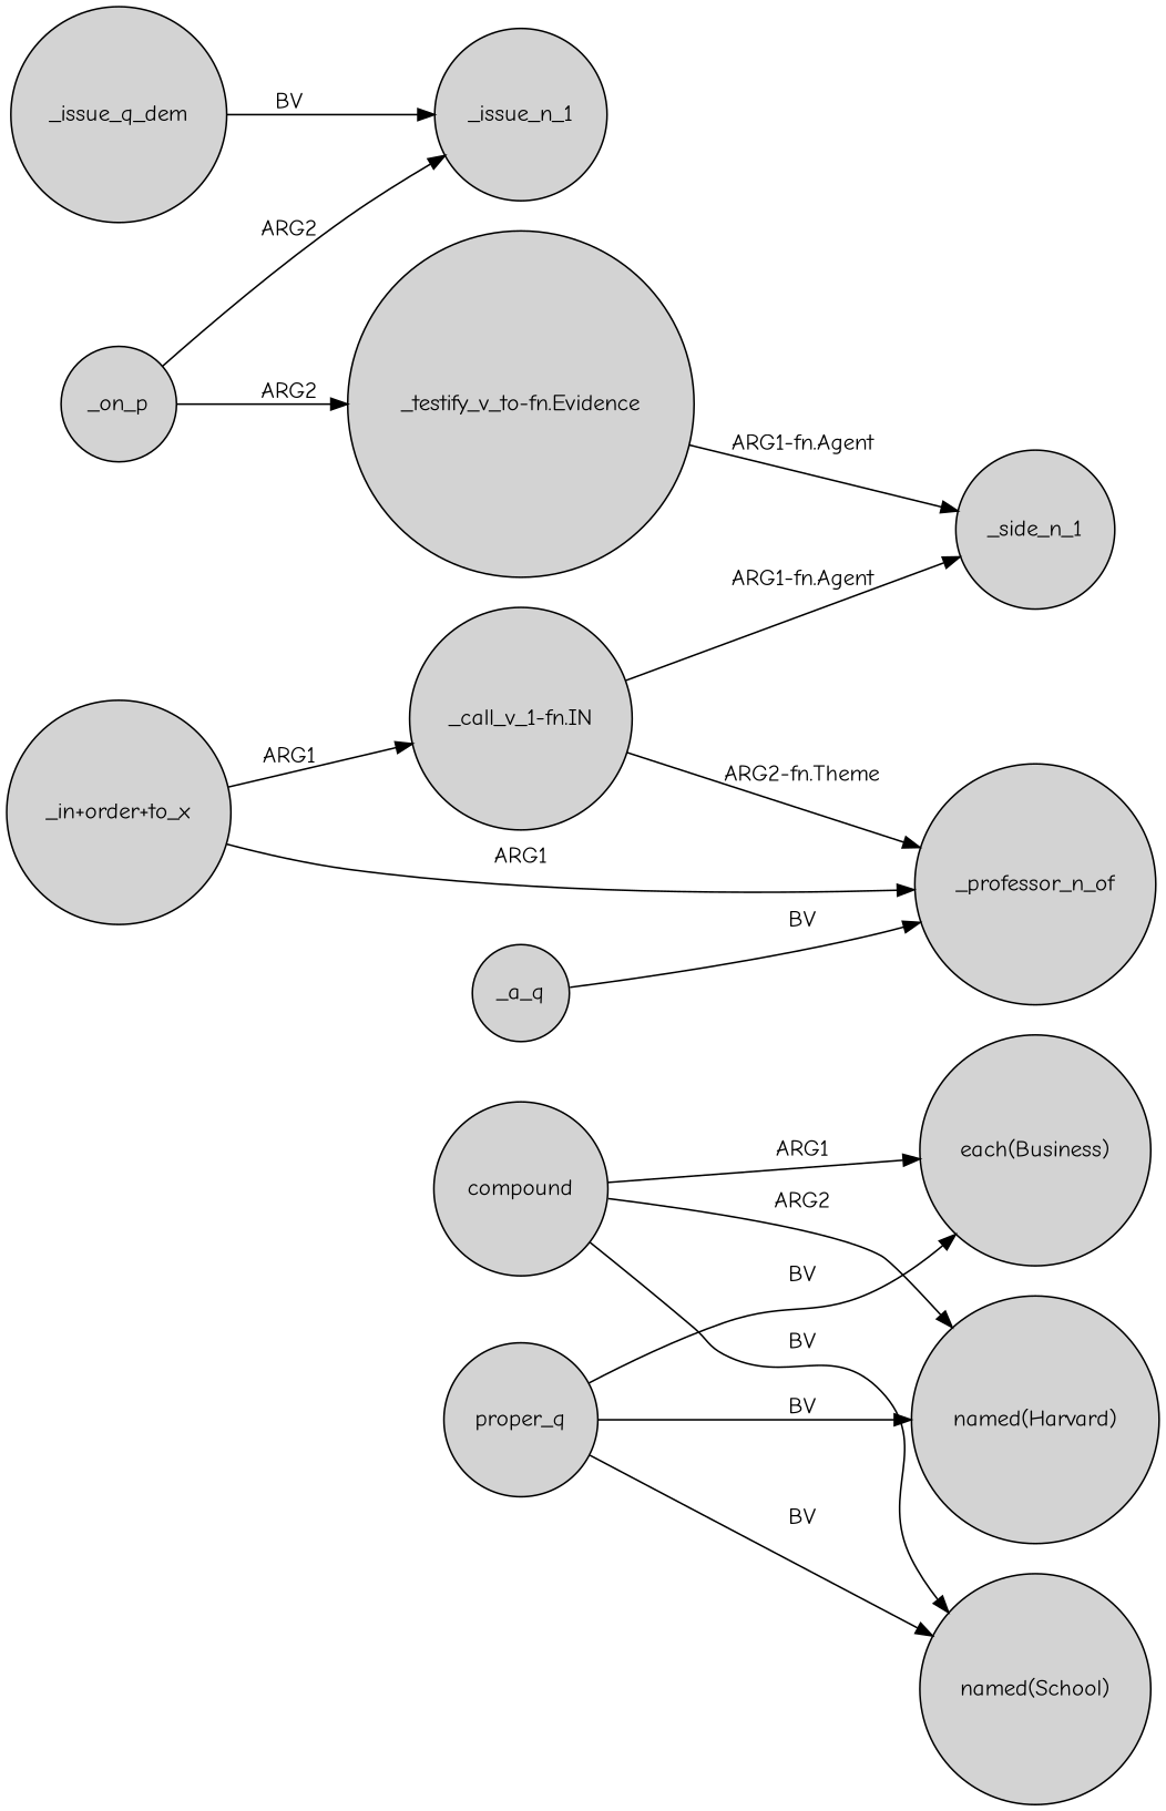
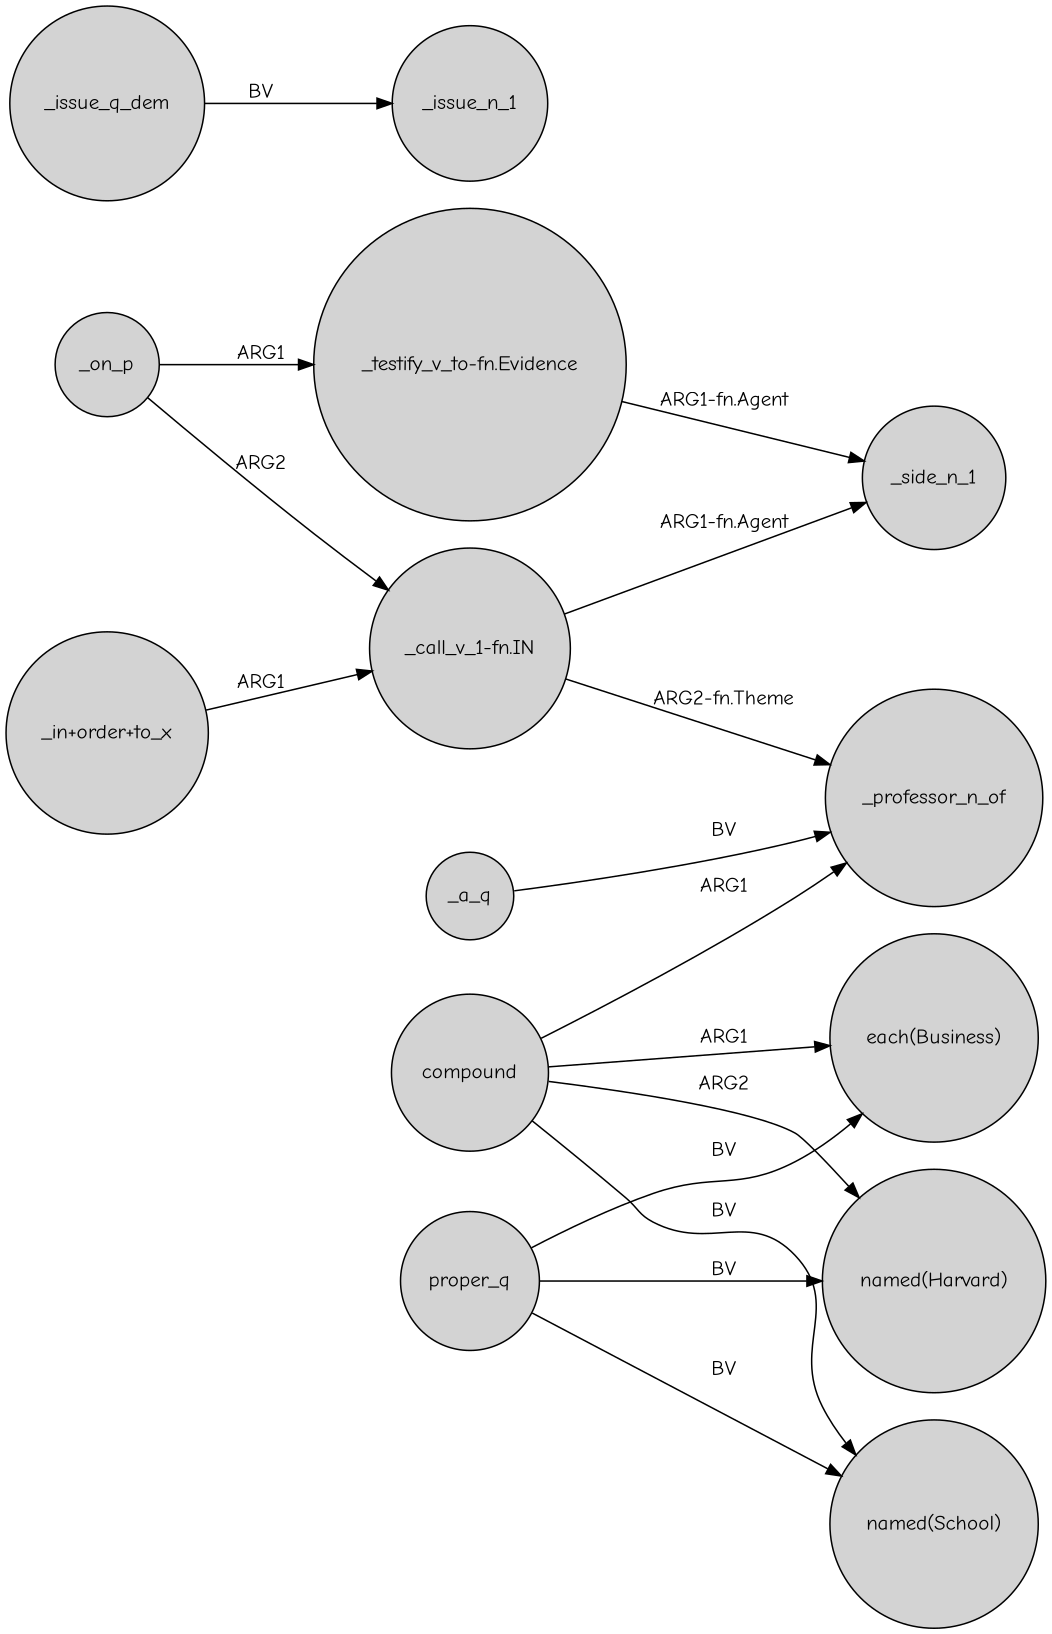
  digraph {
    fontname="Comic Neue"
    rankdir=LR
    node [fontname="Comic Neue" shape=circle style=filled]
    edge [fontname="Comic Neue"]
    _on_p
    _issue_n_1
    "_testify_v_to-fn.Evidence"
    _side_n_1
    proper_q
    "named(School)"
    "named(Harvard)"
    n8 [label="each(Business)"]
    compound
    _professor_n_of
    n11 [label=_issue_q_dem]
    "_call_v_1-fn.IN"
    "_in+order+to_x"
    _a_q
-   _on_p -> _issue_n_1 [label=ARG2]
-   _on_p -> "_testify_v_to-fn.Evidence" [label=ARG2]
+   _on_p -> "_call_v_1-fn.IN" [label=ARG2]
+   _on_p -> "_testify_v_to-fn.Evidence" [label=ARG1]
    "_testify_v_to-fn.Evidence" -> _side_n_1 [label="ARG1-fn.Agent"]
    proper_q -> "named(School)" [label=BV]
    proper_q -> "named(Harvard)" [label=BV]
    proper_q -> n8 [label=BV]
    compound -> "named(School)" [label=BV]
    compound -> "named(Harvard)" [label=ARG2]
    compound -> n8 [label=ARG1]
-   "_in+order+to_x" -> _professor_n_of [label=ARG1]
+   compound -> _professor_n_of [label=ARG1]
    n11 -> _issue_n_1 [label=BV]
    "_call_v_1-fn.IN" -> _side_n_1 [label="ARG1-fn.Agent"]
    "_call_v_1-fn.IN" -> _professor_n_of [label="ARG2-fn.Theme"]
    "_in+order+to_x" -> "_call_v_1-fn.IN" [label=ARG1]
    _a_q -> _professor_n_of [label=BV]
  }
